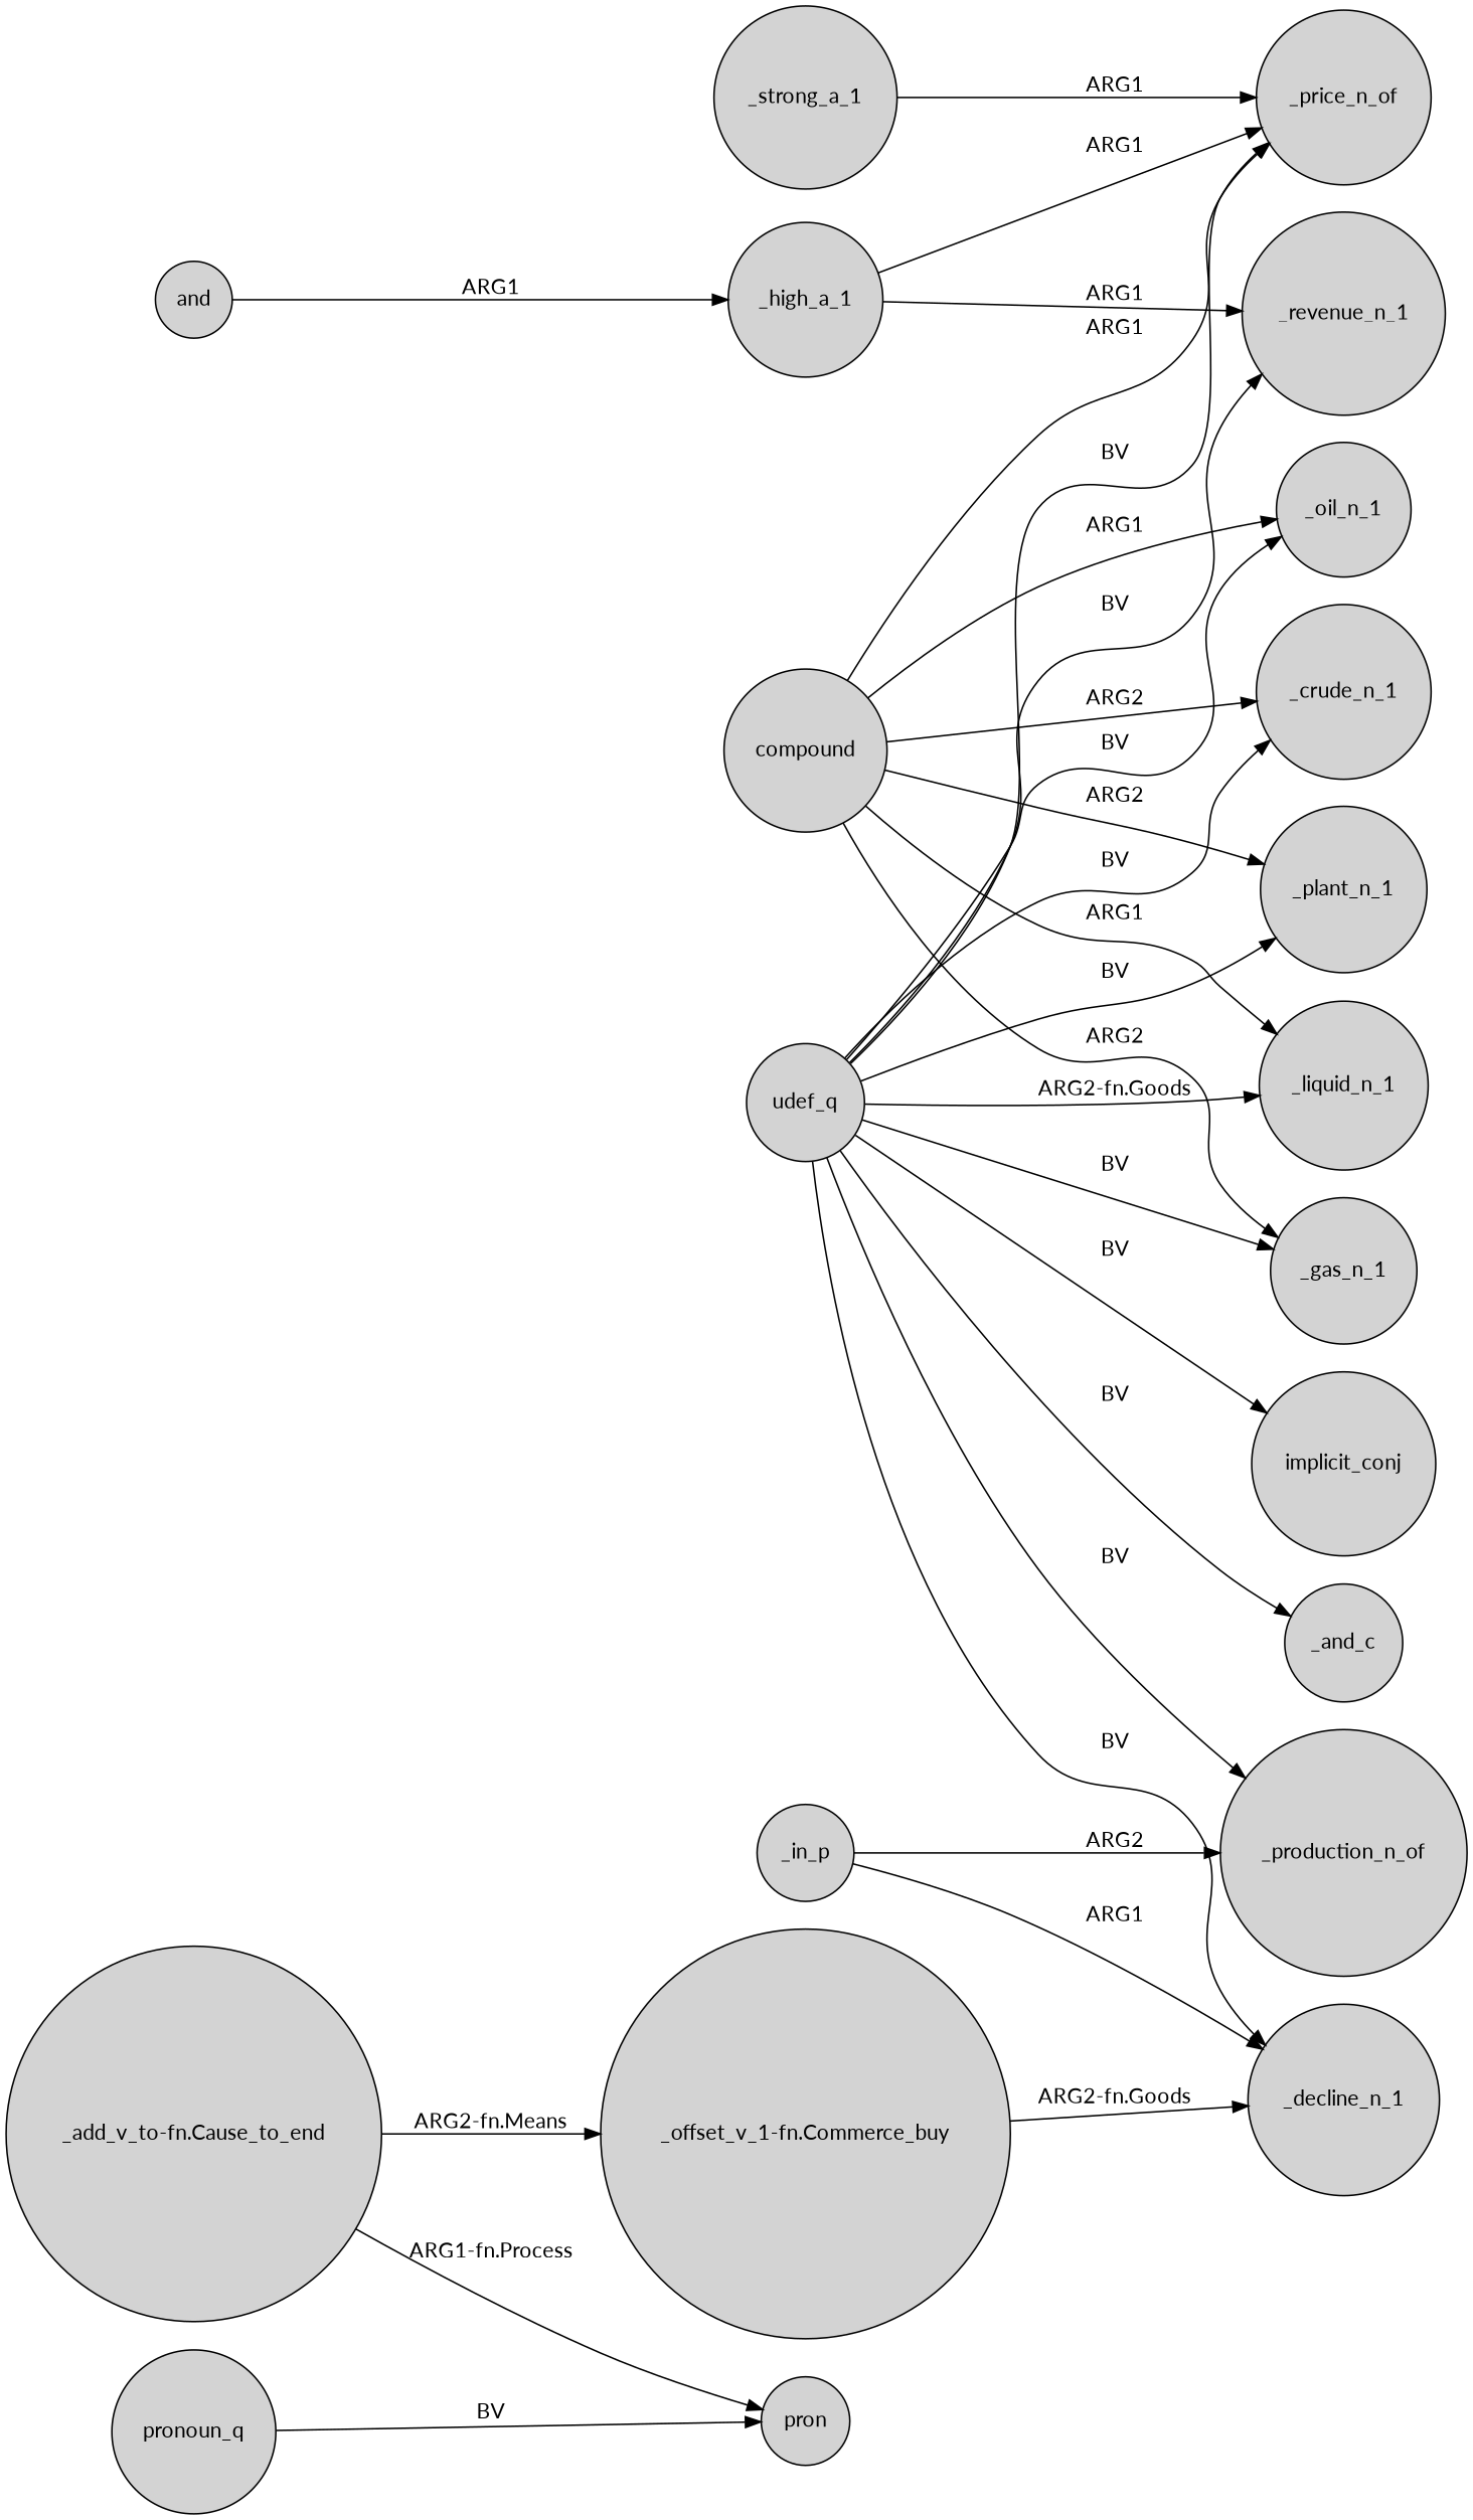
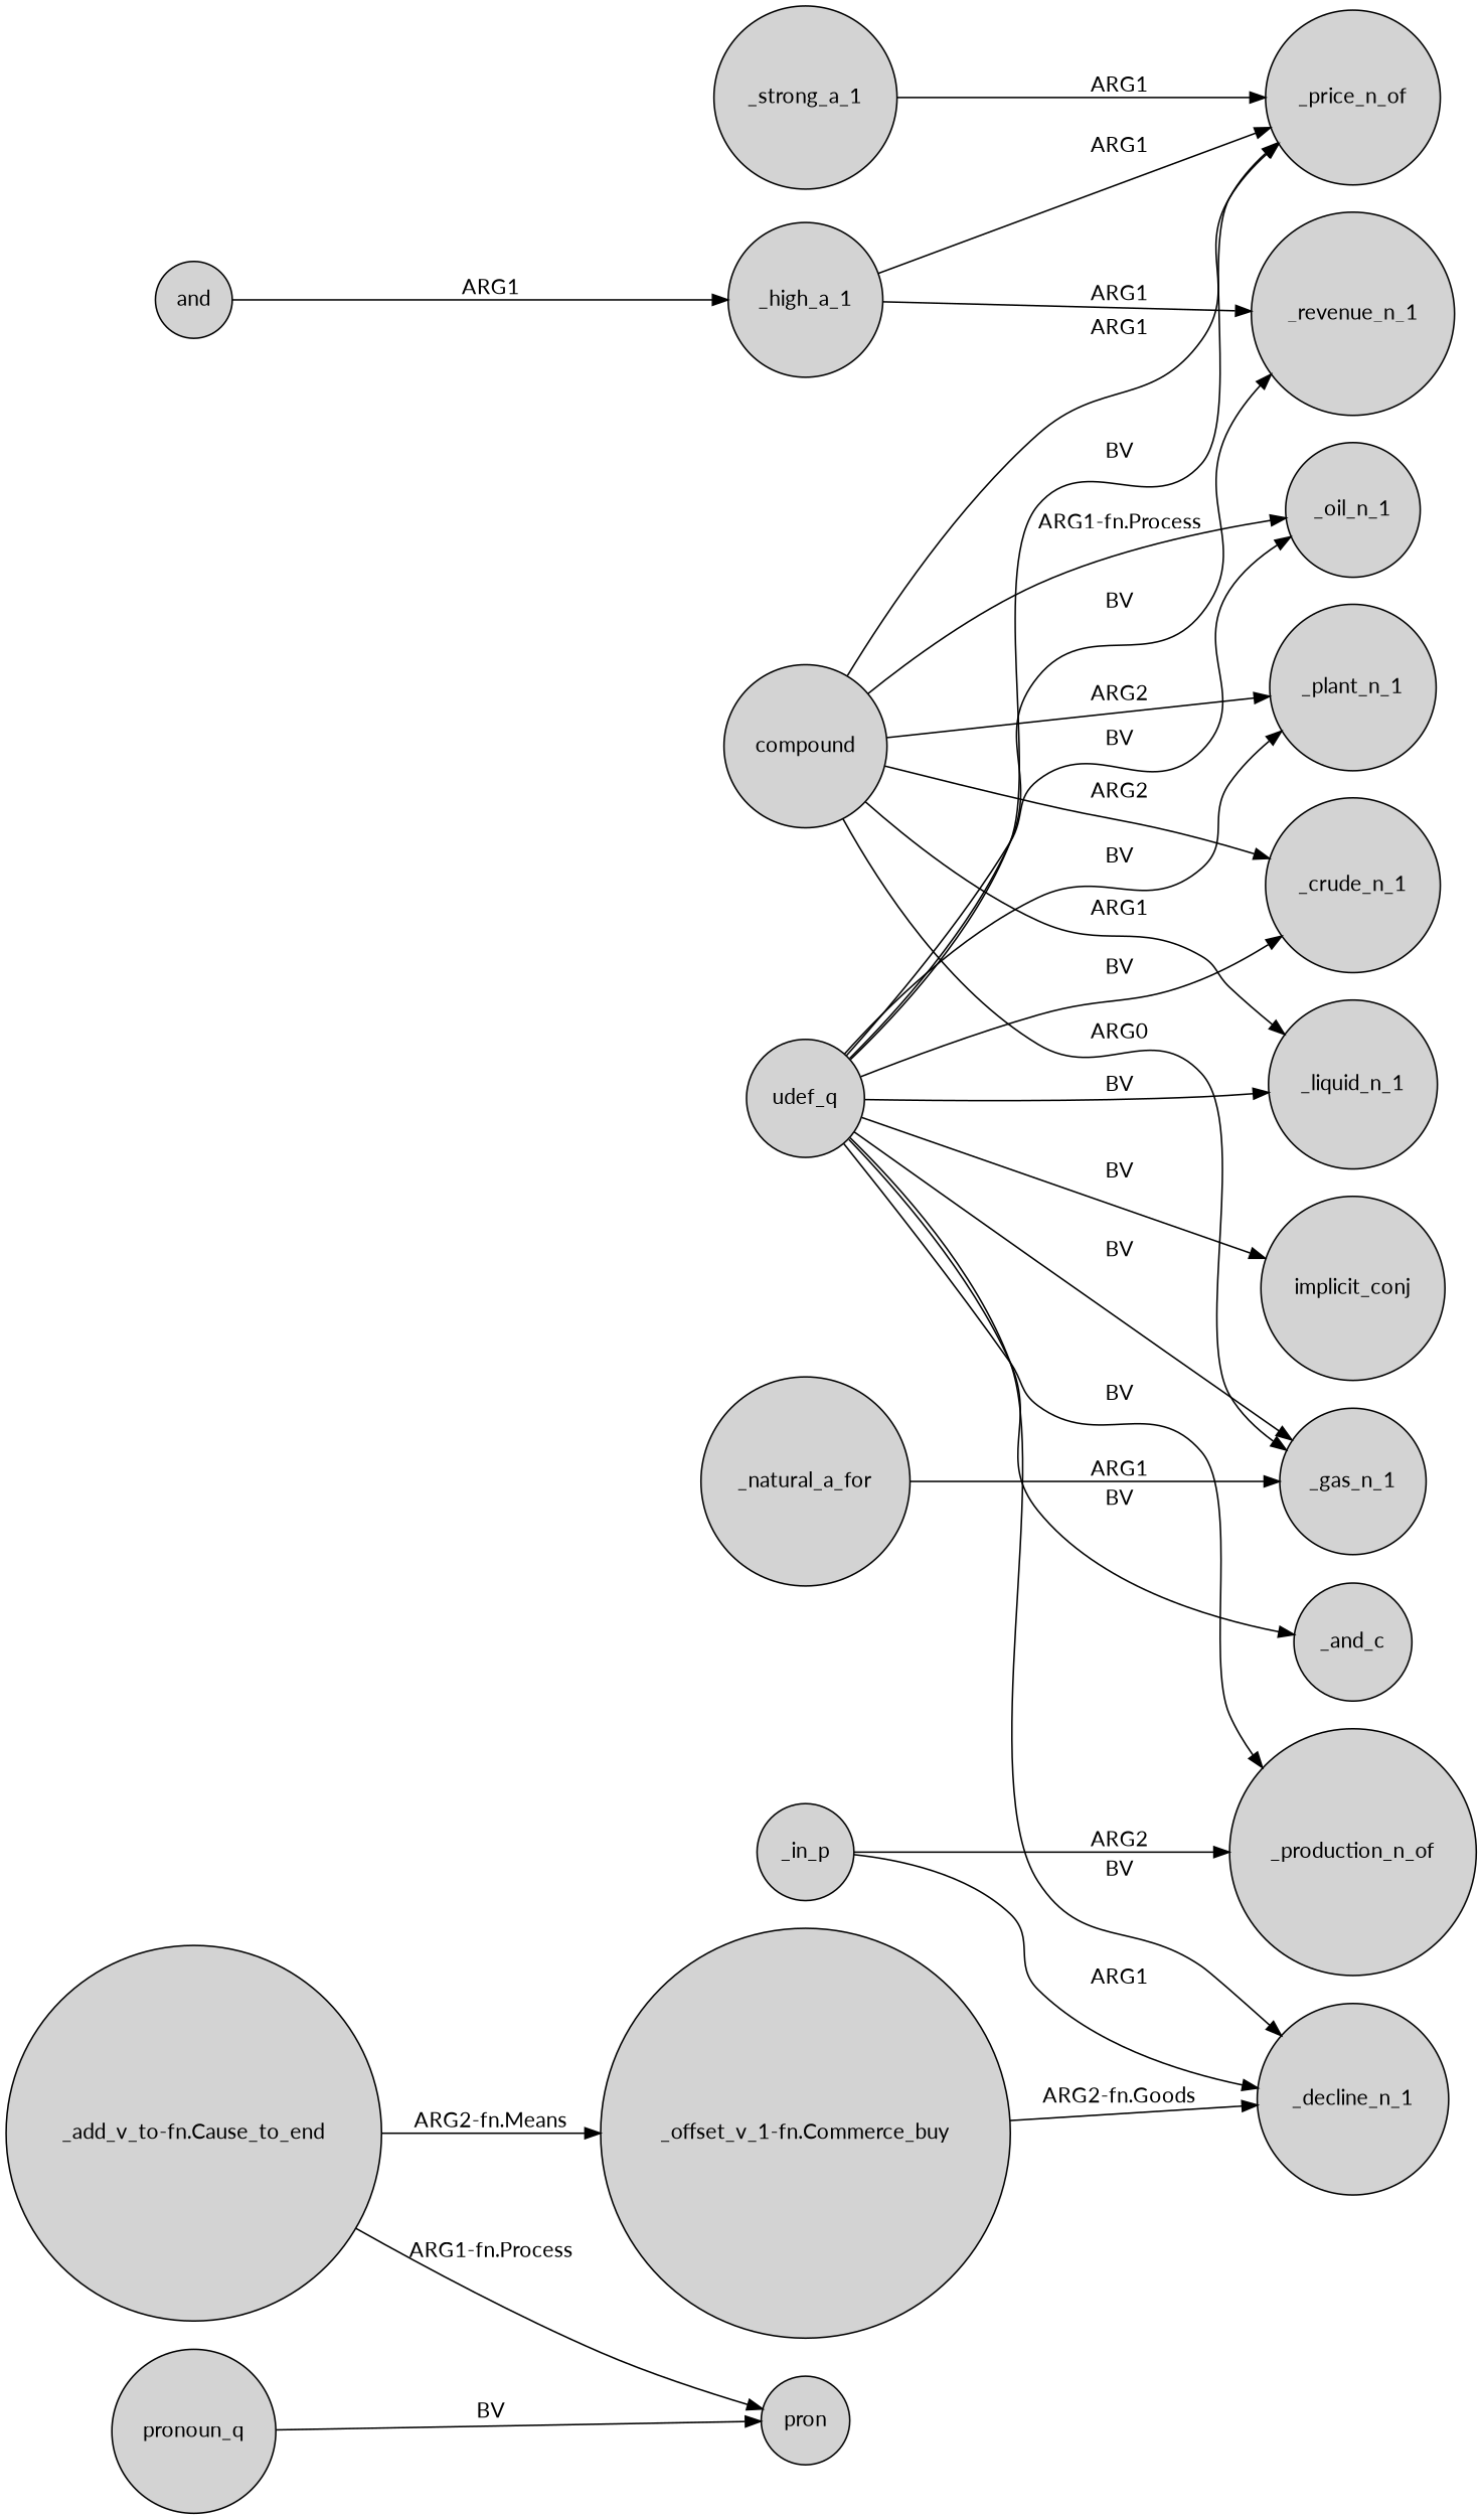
  digraph {
    fontname=Lato
    rankdir=LR
    node [fontname=Lato shape=circle style=filled]
    edge [fontname=Lato]
    udef_q
    _plant_n_1
    _price_n_of
    _decline_n_1
    implicit_conj
    _oil_n_1
    _crude_n_1
    _gas_n_1
    _and_c
    _revenue_n_1
    _production_n_of
    _liquid_n_1
    _strong_a_1
    "_offset_v_1-fn.Commerce_buy"
    compound
    _in_p
    _high_a_1
    pronoun_q
    pron
    n20 [label=and]
+   _natural_a_for
    "_add_v_to-fn.Cause_to_end"
    udef_q -> _plant_n_1 [label=BV]
    udef_q -> _price_n_of [label=BV]
    udef_q -> _decline_n_1 [label=BV]
    udef_q -> implicit_conj [label=BV]
    udef_q -> _oil_n_1 [label=BV]
    udef_q -> _crude_n_1 [label=BV]
    udef_q -> _gas_n_1 [label=BV]
    udef_q -> _and_c [label=BV]
    udef_q -> _revenue_n_1 [label=BV]
    udef_q -> _production_n_of [label=BV]
-   udef_q -> _liquid_n_1 [label="ARG2-fn.Goods"]
+   udef_q -> _liquid_n_1 [label=BV]
    _strong_a_1 -> _price_n_of [label=ARG1]
    "_offset_v_1-fn.Commerce_buy" -> _decline_n_1 [label="ARG2-fn.Goods"]
    compound -> _plant_n_1 [label=ARG2]
    compound -> _price_n_of [label=ARG1]
-   compound -> _oil_n_1 [label=ARG1]
+   compound -> _oil_n_1 [label="ARG1-fn.Process"]
    compound -> _crude_n_1 [label=ARG2]
-   compound -> _gas_n_1 [label=ARG2]
+   compound -> _gas_n_1 [label=ARG0]
    compound -> _liquid_n_1 [label=ARG1]
    _in_p -> _decline_n_1 [label=ARG1]
    _in_p -> _production_n_of [label=ARG2]
    _high_a_1 -> _price_n_of [label=ARG1]
    _high_a_1 -> _revenue_n_1 [label=ARG1]
    pronoun_q -> pron [label=BV]
    n20 -> _high_a_1 [label=ARG1]
+   _natural_a_for -> _gas_n_1 [label=ARG1]
    "_add_v_to-fn.Cause_to_end" -> "_offset_v_1-fn.Commerce_buy" [label="ARG2-fn.Means"]
    "_add_v_to-fn.Cause_to_end" -> pron [label="ARG1-fn.Process"]
  }
